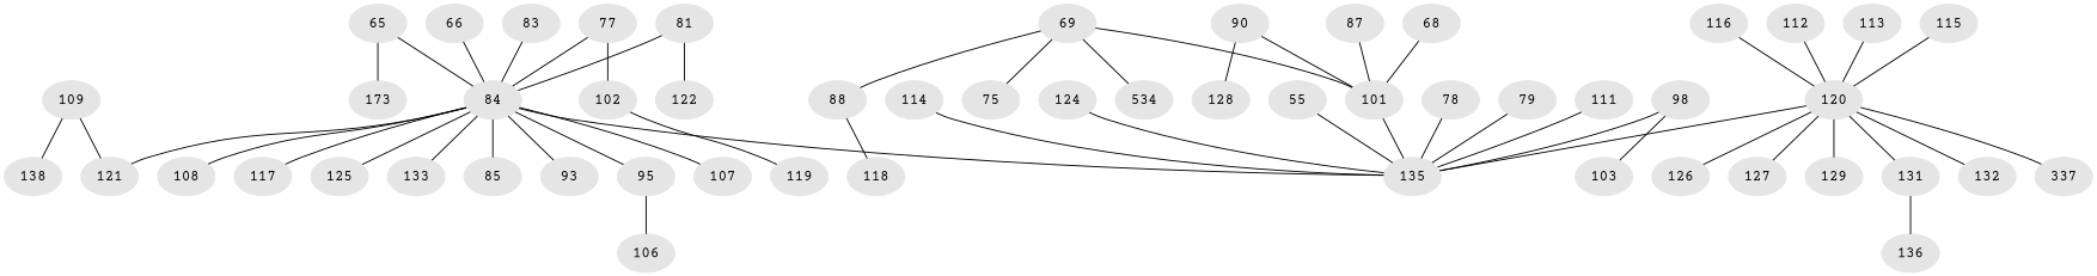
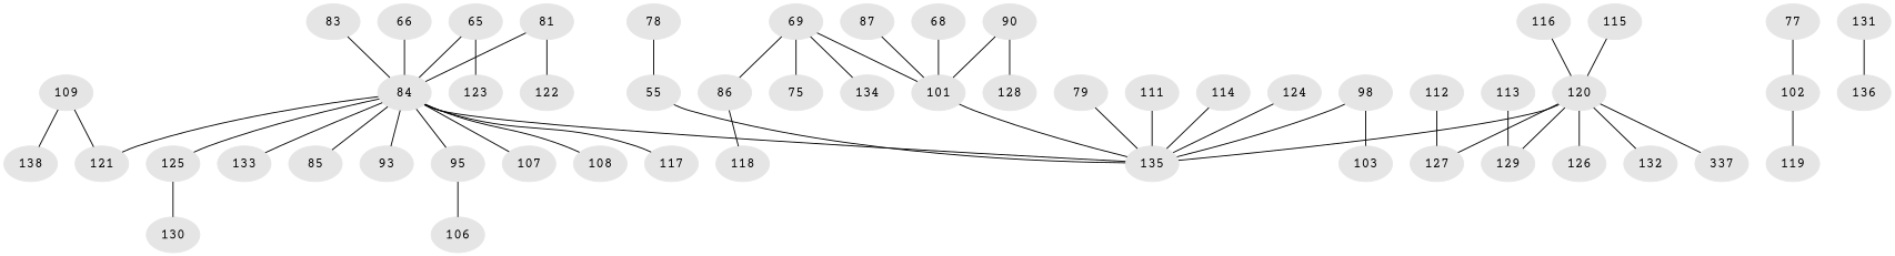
  graph {
    fontname="Courier Prime"
    node [color=gray90 fontname="Courier Prime" style=filled]
    edge [fontname="Courier Prime"]
    135 [super="+45+100"]
    55
    84 [super="+19+72+38+17+24+28+52+57+39+63+43+53+62+49+54+59+56+58"]
    85
    93
    95
    107
    108
    117
    121 [super="+46"]
    125
    133
    65
-   123 [label=173]
+   123
    66
    101 [super="+25+48"]
    68
    69
    75
-   88
-   134 [label=534]
+   88 [label=86]
+   134
    118
    77
    102
    119
    78
    79
    81
    122
    83
    106
+   130
    87
    90
    128
    98 [super="+70"]
    103
    109
    138
    111
    120 [super="+97+104+105+96+99+110"]
    126
    127
    129
    131 [super="+44+51+74+76"]
    132
    n47 [label=337]
    112
    113
    114
    115
    116
    136
    124
    55 -- 135
    84 -- 135
    84 -- 85
    84 -- 93
    84 -- 95
    84 -- 107
    84 -- 108
    84 -- 117
    84 -- 121
    84 -- 125
    84 -- 133
    95 -- 106
+   125 -- 130
    65 -- 84
    65 -- 123
    66 -- 84
    101 -- 135
    68 -- 101
    69 -- 101
    69 -- 75
    69 -- 88
    69 -- 134
    88 -- 118
-   77 -- 84
    77 -- 102
    102 -- 119
-   78 -- 135
+   78 -- 55
    79 -- 135
    81 -- 84
    81 -- 122
    83 -- 84
    87 -- 101
    90 -- 101
    90 -- 128
    98 -- 135
    98 -- 103
    109 -- 121
    109 -- 138
    111 -- 135
    120 -- 135
    120 -- 126
    120 -- 127
    120 -- 129
-   120 -- 131
    120 -- 132
    120 -- n47
    131 -- 136
-   112 -- 120
-   113 -- 120
+   112 -- 127
+   113 -- 129
    114 -- 135
    115 -- 120
    116 -- 120
    124 -- 135
  }
